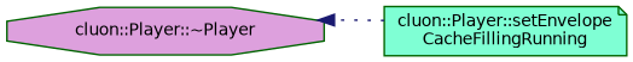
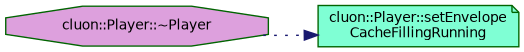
  digraph {
    rankdir=LR
    node [color=darkgreen fontname=Helvetica fontsize=10 style=filled]
    n1 [fillcolor=plum fontcolor=black height=0.2 label="cluon::Player::~Player" shape=octagon width=0.4]
    n2 [fillcolor=aquamarine height=0.2 label="cluon::Player::setEnvelope\lCacheFillingRunning" shape=note width=0.4]
-   n2 -> n1 [color=midnightblue fontname=Helvetica fontsize=10 labelfontname=Helvetica labelfontsize=10 style=dotted]
+   n1 -> n2 [color=midnightblue fontname=Helvetica fontsize=10 labelfontname=Helvetica labelfontsize=10 style=dotted]
  }
